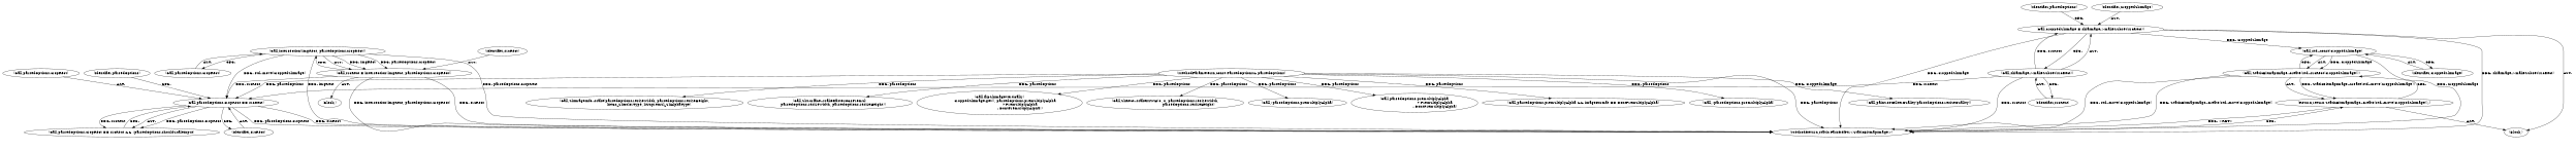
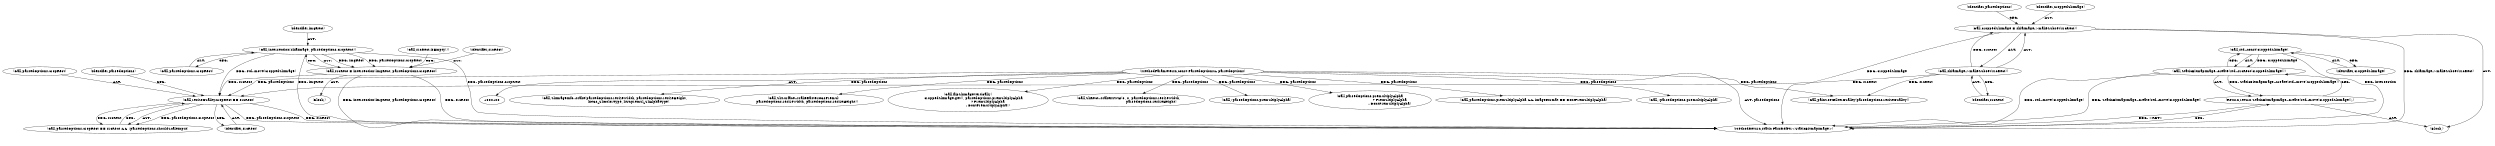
  digraph {
    n1 [label="(Call,std::const(croppedSkImage))"]
    n2 [label="(Call,StaticBitmapImage::create(std::srcRect(croppedSkImage)))"]
    n3 [label="(MethodReturn,static PassRefPtr<StaticBitmapImage>)"]
    n4 [label="(Identifier,croppedSkImage)"]
    n5 [label="(Return,return StaticBitmapImage::create(std::move(croppedSkImage));)"]
    n6 [label="(Call,croppedSkImage = skiaImage->makeSubset(srcRect))"]
    n7 [label="(Call,skiaImage->makeSubset(srcRect))"]
    n8 [label="(Block,)"]
    n9 [label="(Identifier,srcRect)"]
-   n10 [label="(Call,parsedOptions.cropRect == srcRect)"]
+   n10 [label="(Call,resizeQuality.cropRect == srcRect)"]
    n11 [label="(Call,parsedOptions.cropRect == srcRect && !parsedOptions.shouldScaleInput)"]
    n12 [label="(Identifier,srcRect)"]
-   n13 [label="(Call,intersection(imgRect, parsedOptions.cropRect))"]
+   n13 [label="(Call,intersection(skiaImage, parsedOptions.cropRect))"]
    n14 [label="(Call,srcRect = intersection(imgRect, parsedOptions.cropRect))"]
    n15 [label="(Call,parsedOptions.cropRect)"]
    n16 [label="(Block,)"]
    n17 [label="(MethodParameterIn,const ParsedOptions& parsedOptions)"]
    n18 [label="(Call,SkImageInfo::Make(parsedOptions.resizeWidth, parsedOptions.resizeHeight,\n                           kN32_SkColorType, kUnpremul_SkAlphaType))"]
    n19 [label="(Call,SkSurface::MakeRasterN32Premul(\n      parsedOptions.resizeWidth, parsedOptions.resizeHeight))"]
    n20 [label="(Call,flipSkImageVertically(\n          croppedSkImage.get(), parsedOptions.premultiplyAlpha\n                                    ? PremultiplyAlpha\n                                    : DontPremultiplyAlpha))"]
    n21 [label="(Call,paint.setFilterQuality(parsedOptions.resizeQuality))"]
    n22 [label="(Call,SkRect::MakeXYWH(0, 0, parsedOptions.resizeWidth,\n                                          parsedOptions.resizeHeight))"]
    n23 [label="(Call,!parsedOptions.premultiplyAlpha)"]
    n24 [label="(Call,parsedOptions.premultiplyAlpha\n                                    ? PremultiplyAlpha\n                                    : DontPremultiplyAlpha)"]
    n25 [label="(Call,parsedOptions.premultiplyAlpha && imageFormat == DontPremultiplyAlpha)"]
    n26 [label="(Call,!parsedOptions.premultiplyAlpha)"]
+   1000100
+   n28 [label="(Identifier,imgRect)"]
+   n29 [label="(Call,srcRect.isEmpty())"]
    n30 [label="(Call,parsedOptions.cropRect)"]
    n31 [label="(Identifier,parsedOptions)"]
    n32 [label="(Identifier,srcRect)"]
    n33 [label="(Identifier,parsedOptions)"]
    n34 [label="(Identifier,croppedSkImage)"]
    n1 -> n2 [label="AST: "]
    n1 -> n2 [label="DDG: croppedSkImage"]
-   n1 -> n3 [label="DDG: croppedSkImage"]
+   n1 -> n3 [label="DDG: intersection"]
    n1 -> n4 [label="CFG: "]
    n2 -> n1 [label="CFG: "]
    n2 -> n3 [label="DDG: std::move(croppedSkImage)"]
    n2 -> n3 [label="DDG: StaticBitmapImage::create(std::move(croppedSkImage))"]
    n2 -> n5 [label="AST: "]
    n2 -> n5 [label="DDG: StaticBitmapImage::create(std::move(croppedSkImage))"]
    n3 -> n5 [label="CFG: "]
    n4 -> n1 [label="AST: "]
    n5 -> n2 [label="CFG: "]
    n5 -> n3 [label="DDG: <RET>"]
    n5 -> n8 [label="AST: "]
-   n6 -> n1 [label="DDG: croppedSkImage"]
    n6 -> n3 [label="DDG: skiaImage->makeSubset(srcRect)"]
    n6 -> n3 [label="DDG: croppedSkImage"]
-   n6 -> n7 [label="CFG: "]
+   n6 -> n7 [label="AST: "]
    n6 -> n8 [label="AST: "]
-   n7 -> n3 [label="DDG: srcRect"]
+   n7 -> n21 [label="DDG: srcRect"]
    n7 -> n6 [label="AST: "]
    n7 -> n6 [label="DDG: srcRect"]
    n7 -> n9 [label="CFG: "]
    n7 -> n10 [label="DDG: srcRect"]
    n9 -> n7 [label="AST: "]
    n10 -> n3 [label="DDG: srcRect"]
    n10 -> n3 [label="DDG: parsedOptions.cropRect"]
    n10 -> n11 [label="AST: "]
    n10 -> n11 [label="DDG: parsedOptions.cropRect"]
    n10 -> n11 [label="DDG: srcRect"]
    n10 -> n12 [label="CFG: "]
    n11 -> n10 [label="CFG: "]
    n12 -> n10 [label="AST: "]
    n13 -> n3 [label="DDG: parsedOptions.cropRect"]
    n13 -> n3 [label="DDG: imgRect"]
    n13 -> n10 [label="DDG: std::move(croppedSkImage)"]
    n13 -> n14 [label="AST: "]
    n13 -> n14 [label="DDG: imgRect"]
    n13 -> n14 [label="DDG: parsedOptions.cropRect"]
    n13 -> n15 [label="CFG: "]
    n14 -> n3 [label="DDG: intersection(imgRect, parsedOptions.cropRect)"]
    n14 -> n3 [label="DDG: srcRect"]
    n14 -> n10 [label="DDG: srcRect"]
    n14 -> n13 [label="CFG: "]
    n14 -> n16 [label="AST: "]
    n15 -> n13 [label="AST: "]
-   n17 -> n3 [label="DDG: parsedOptions"]
+   n17 -> n3 [label="AST: parsedOptions"]
    n17 -> n10 [label="DDG: parsedOptions"]
    n17 -> n18 [label="DDG: parsedOptions"]
    n17 -> n19 [label="DDG: parsedOptions"]
    n17 -> n20 [label="DDG: parsedOptions"]
-   n17 -> n21 [label="DDG: croppedSkImage"]
+   n17 -> n21 [label="DDG: parsedOptions"]
    n17 -> n22 [label="DDG: parsedOptions"]
    n17 -> n23 [label="DDG: parsedOptions"]
    n17 -> n24 [label="DDG: parsedOptions"]
    n17 -> n25 [label="DDG: parsedOptions"]
    n17 -> n26 [label="DDG: parsedOptions"]
+   n17 -> 1000100 [label="AST: "]
+   n28 -> n13 [label="AST: "]
+   n29 -> n14 [label="CFG: "]
    n30 -> n10 [label="AST: "]
    n31 -> n6 [label="CFG: "]
    n32 -> n14 [label="AST: "]
    n33 -> n10 [label="CFG: "]
    n34 -> n6 [label="AST: "]
  }
